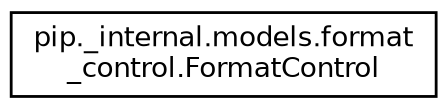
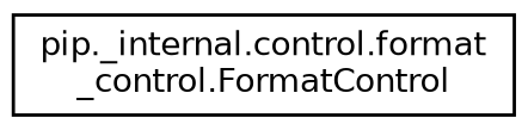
  digraph {
    rankdir=TB
-   n1 [color=black fillcolor=white fontname=Helvetica fontsize=10 height=0.2 label="pip._internal.models.format\l_control.FormatControl" shape=record style=filled width=0.4]
+   n1 [color=black fillcolor=white fontname=Helvetica fontsize=10 height=0.2 label="pip._internal.control.format\l_control.FormatControl" shape=record style=filled width=0.4]
  }
